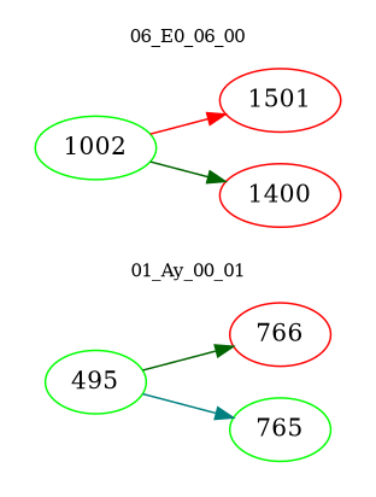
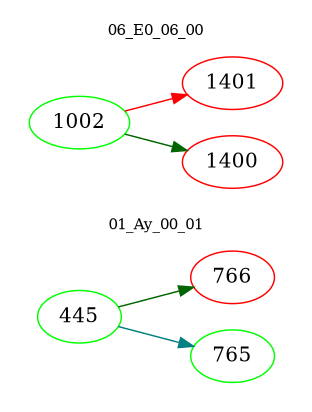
  digraph {
    rankdir=LR
    node [color=green]
    edge [color=darkgreen]
-   n1 [label=495]
+   n1 [label=445]
    n2 [label=765]
    n3 [color=red label=766]
    n4 [label=1002]
    n5 [color=red label=1400]
-   n6 [color=red label=1501]
+   n6 [color=red label=1401]
    subgraph cluster_1 {
      color=white
      fontsize=10
      label="01_Ay_00_01"
      n1
      n2
      n3
    }
    subgraph cluster_2 {
      color=white
      fontsize=10
      label="06_E0_06_00"
      n4
      n5
      n6
    }
    n1 -> n2 [color=teal]
    n1 -> n3
    n4 -> n5
    n4 -> n6 [color=red]
  }
